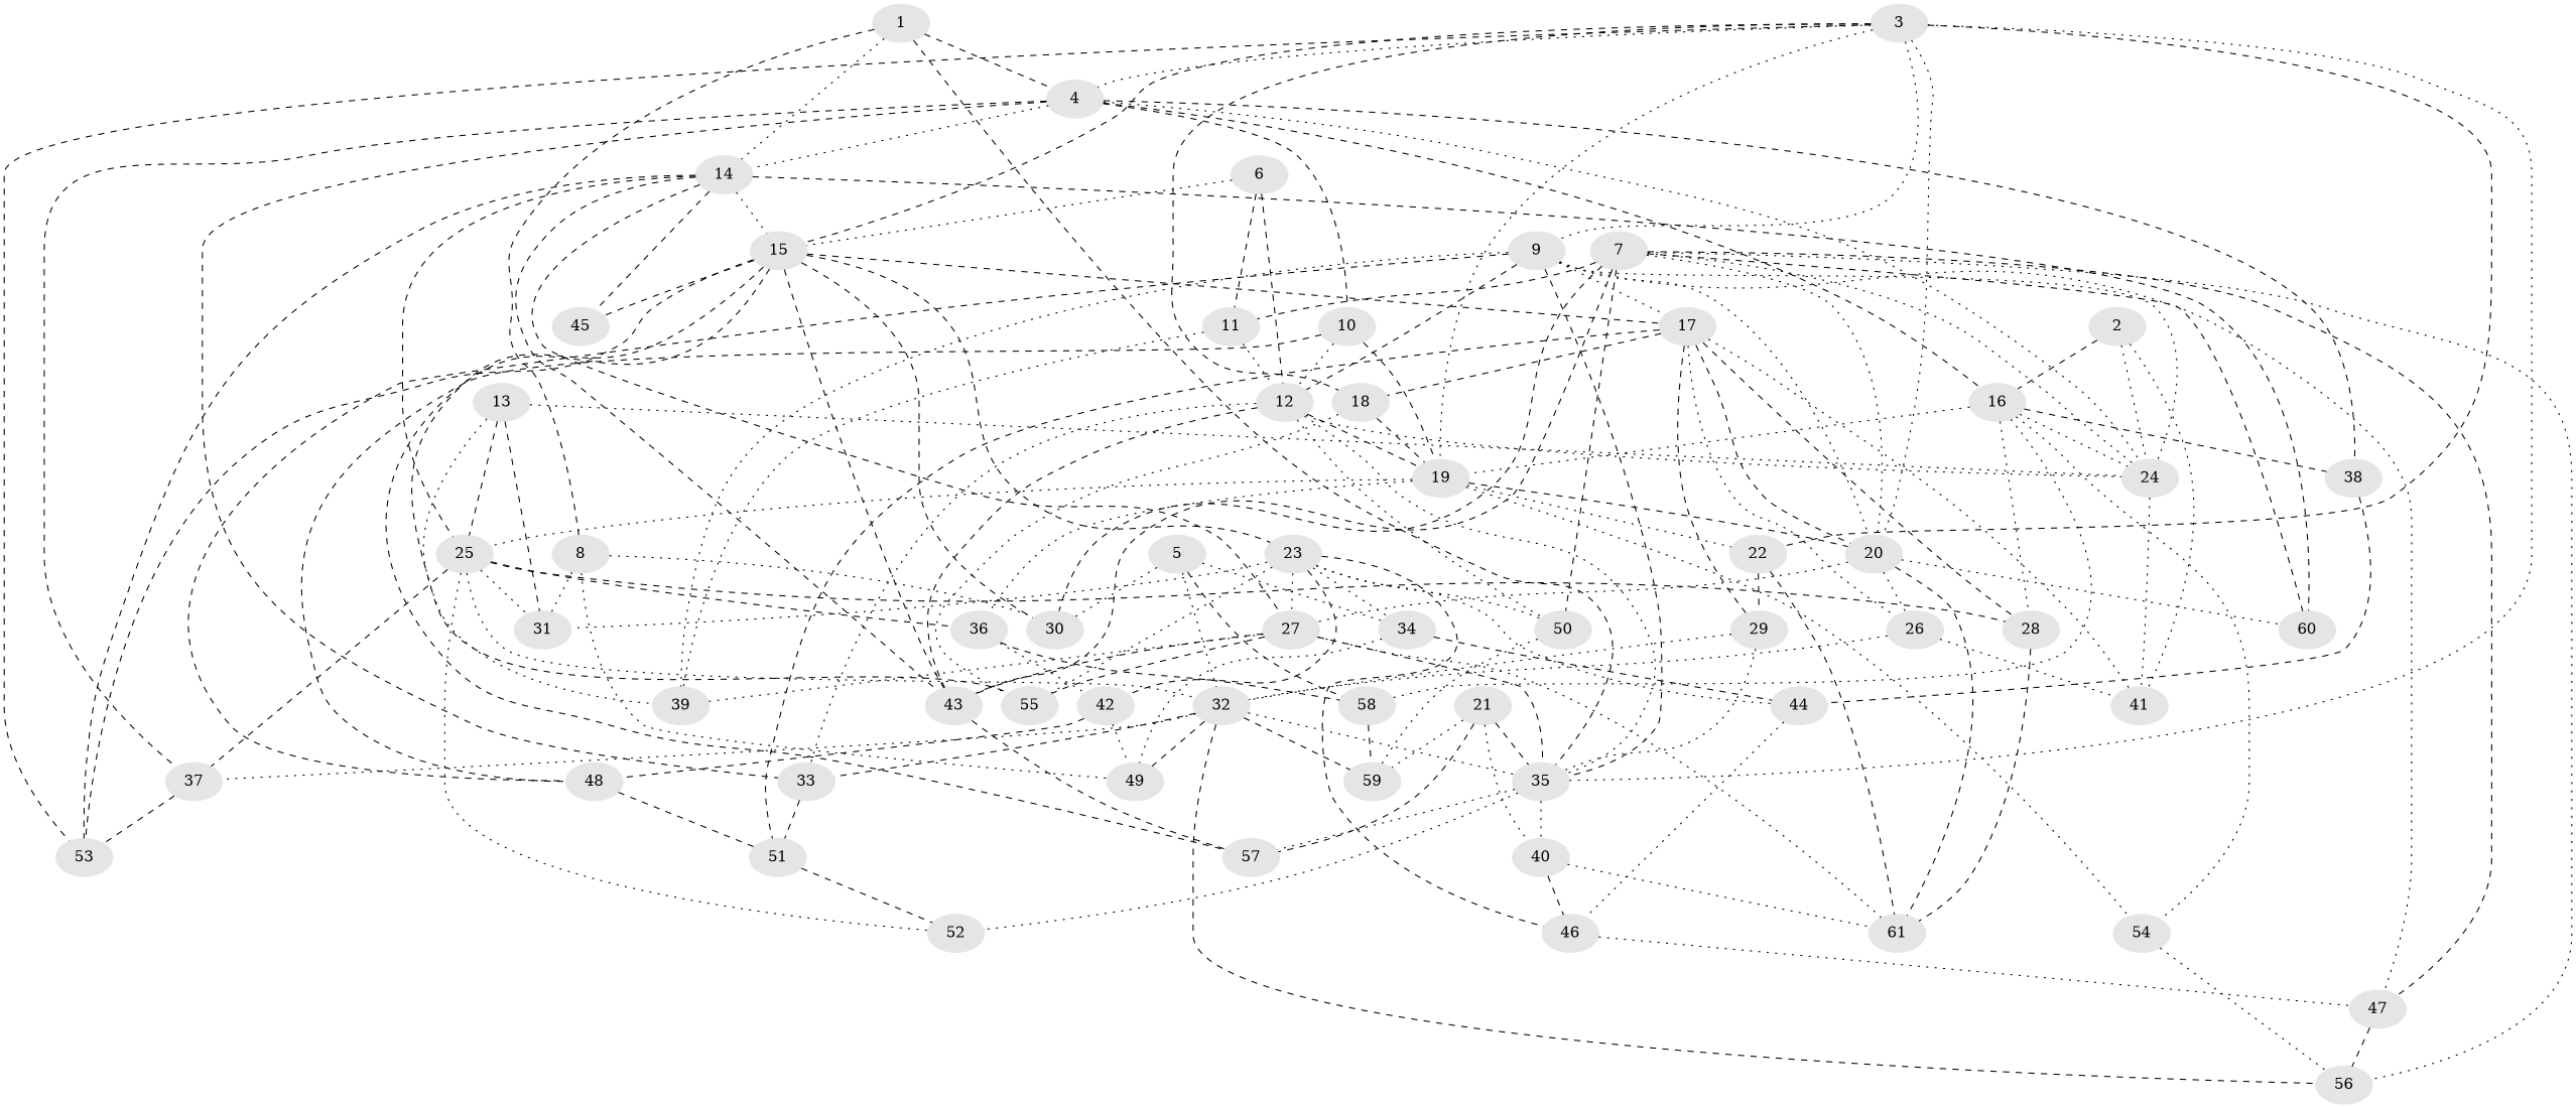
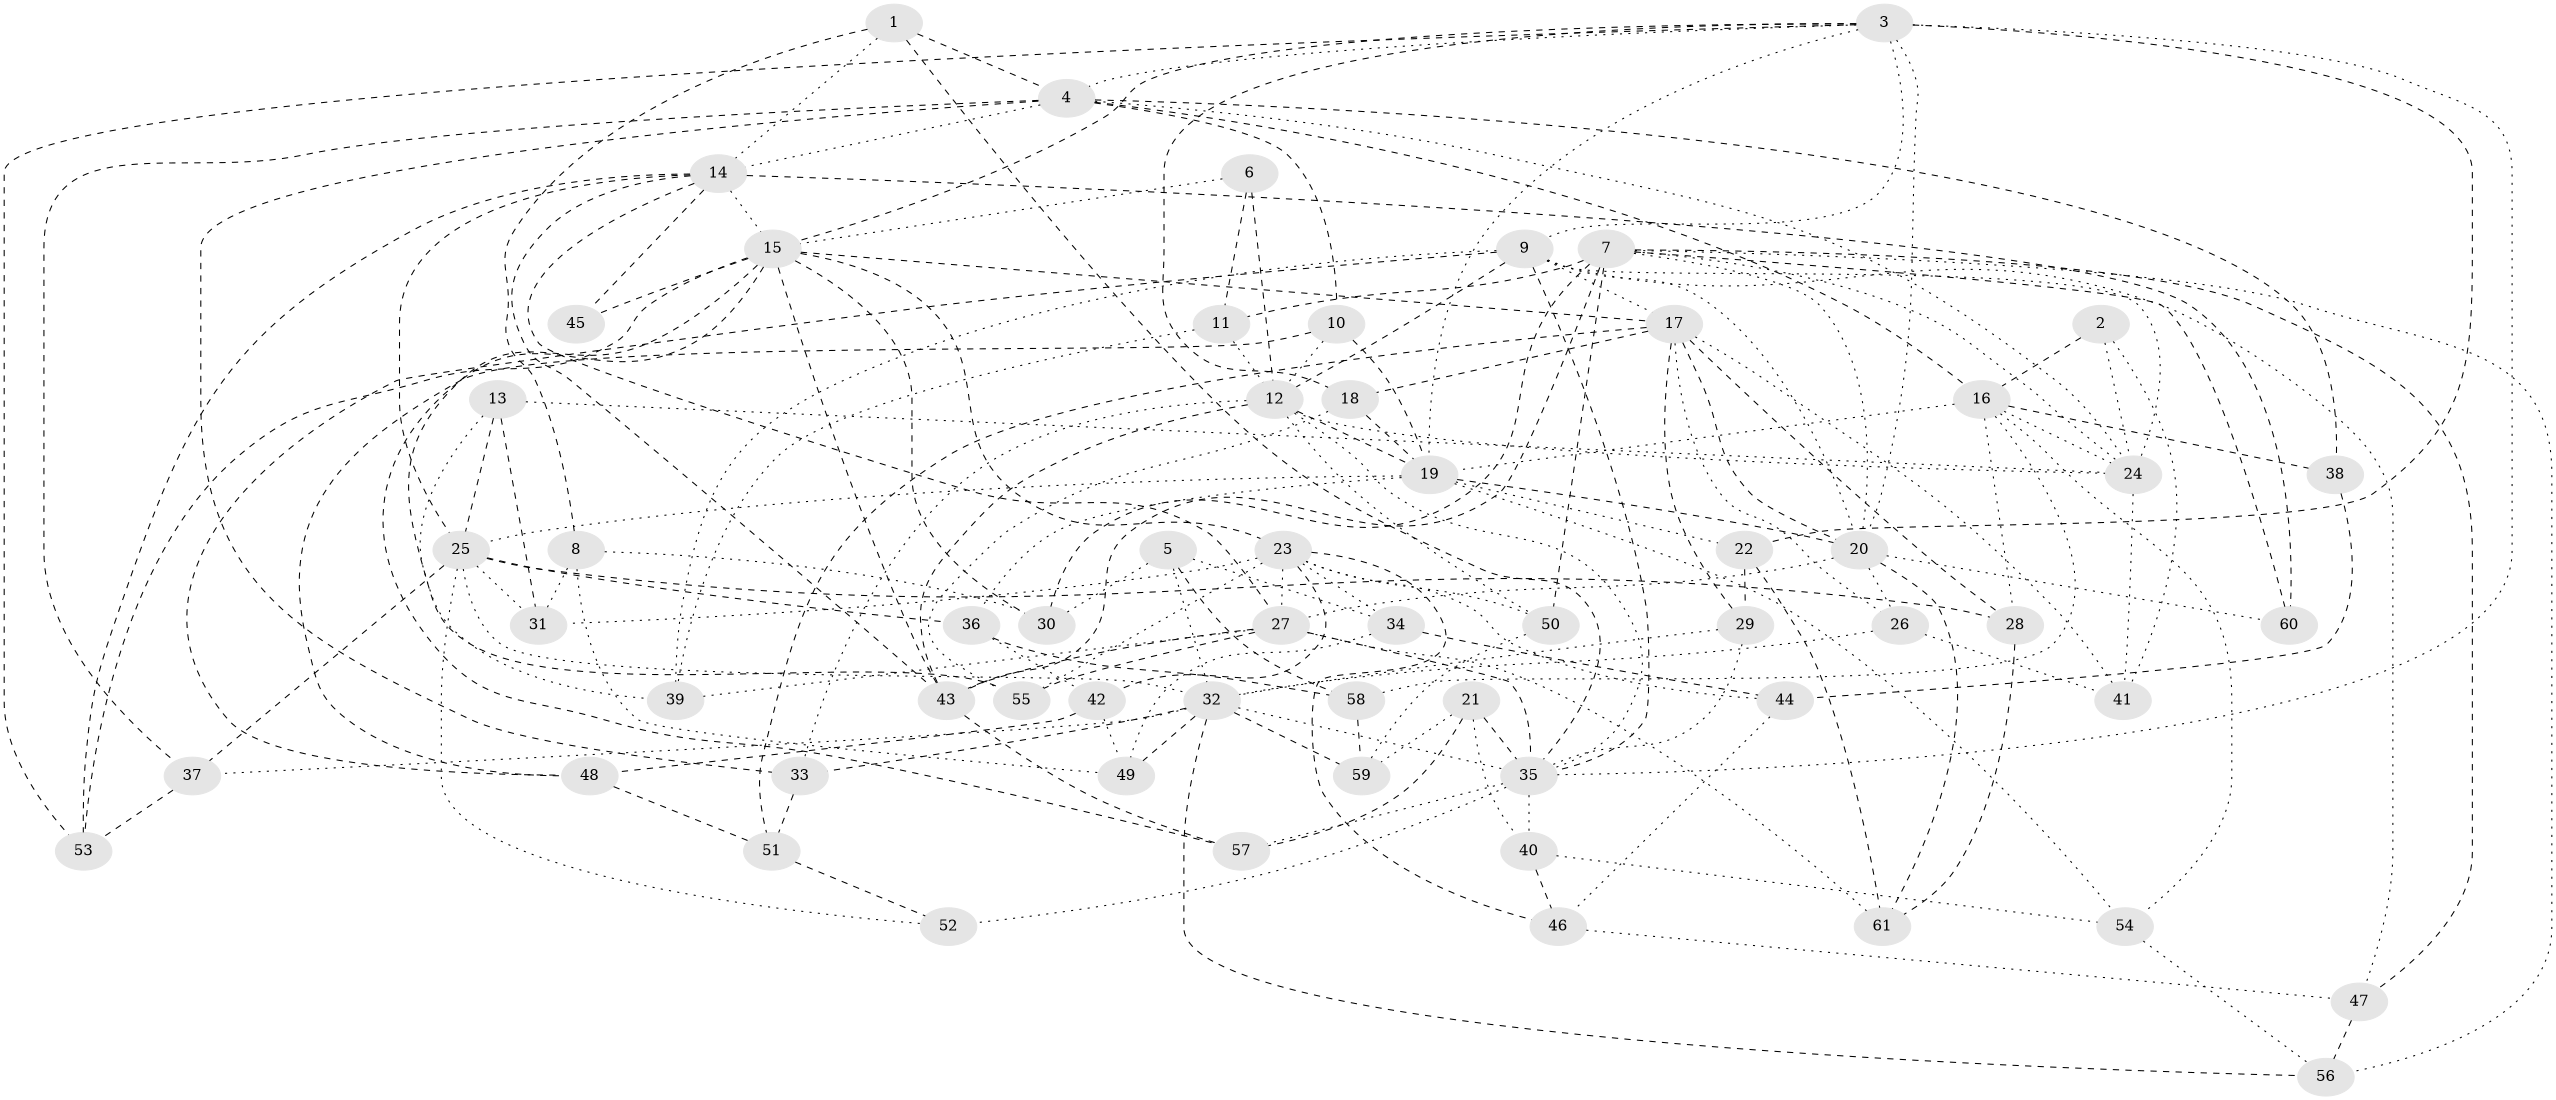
  graph {
    node [color=gray90 style=filled]
    edge [style=dashed weight=1.0]
    1
    4
    8
    14
    35
    16
    24
    10
    33
    37
    38
    30
    31
    49
    15
    53
    43
    60
    25
    27
    45
    57
    40
    52
    2
    41
    19
    58
    28
    54
    3
    9
    18
    20
    22
    12
    47
    17
    39
    48
    23
    55
    36
    26
    61
    29
    51
    44
    5
    32
    34
    56
    59
    6
    11
    50
    7
    13
    42
    46
    21
    1 -- 4
    1 -- 8
    1 -- 14 [style=dotted]
    1 -- 35
    4 -- 14 [style=dotted]
    4 -- 16 [weight=2.0]
    4 -- 24 [style=dotted]
    4 -- 10
    4 -- 33
    4 -- 37
    4 -- 38
    8 -- 30 [style=dotted]
    8 -- 31 [style=dotted]
    8 -- 49 [style=dotted]
    14 -- 15 [style=dotted weight=2.0]
    14 -- 53
    14 -- 43
    14 -- 60 [weight=2.0]
    14 -- 25 [weight=2.0]
    14 -- 27
    14 -- 45
    35 -- 57 [style=dotted]
    35 -- 40 [style=dotted]
    35 -- 52 [style=dotted weight=2.0]
    16 -- 24 [style=dotted weight=2.0]
    16 -- 38 [weight=2.0]
    16 -- 19 [style=dotted]
    16 -- 58 [style=dotted]
    16 -- 28 [style=dotted]
    16 -- 54 [style=dotted]
    24 -- 41 [style=dotted]
    10 -- 19
    10 -- 12 [style=dotted]
    10 -- 48
    33 -- 51
    37 -- 53
    38 -- 44
    15 -- 30
    15 -- 53
    15 -- 43
    15 -- 45
    15 -- 57
    15 -- 17
    15 -- 23
    15 -- 55
    43 -- 57
    25 -- 37
    25 -- 31 [style=dotted]
    25 -- 52 [style=dotted]
    25 -- 28
    25 -- 36
    25 -- 32 [style=dotted]
    27 -- 35
    27 -- 43
    27 -- 39 [style=dotted]
    27 -- 55
    27 -- 61 [style=dotted]
-   40 -- 61 [style=dotted]
+   40 -- 54 [style=dotted]
    40 -- 46
    2 -- 16 [weight=2.0]
    2 -- 24 [style=dotted]
    2 -- 41 [style=dotted]
    19 -- 25 [style=dotted]
    19 -- 54 [style=dotted]
    19 -- 20
    19 -- 22 [style=dotted]
    19 -- 36 [style=dotted]
    58 -- 59
    28 -- 61
    54 -- 56 [style=dotted]
    3 -- 4 [style=dotted]
    3 -- 35 [style=dotted]
    3 -- 15
    3 -- 53
    3 -- 19 [style=dotted]
    3 -- 9 [style=dotted]
    3 -- 18
    3 -- 20 [style=dotted weight=2.0]
    3 -- 22
    9 -- 35
    9 -- 24 [style=dotted]
    9 -- 20 [style=dotted]
    9 -- 12 [weight=2.0]
    9 -- 47 [style=dotted]
    9 -- 17 [style=dotted]
    9 -- 39 [style=dotted]
    9 -- 48
    18 -- 19
    18 -- 55 [style=dotted]
    20 -- 60 [style=dotted]
    20 -- 27 [style=dotted weight=2.0]
    20 -- 26 [style=dotted]
    20 -- 61
    22 -- 61
    22 -- 29
    12 -- 35 [style=dotted]
    12 -- 24 [style=dotted weight=2.0]
    12 -- 33 [style=dotted]
    12 -- 43
    12 -- 19
    12 -- 50 [style=dotted]
    47 -- 56
    17 -- 41 [style=dotted]
    17 -- 28
    17 -- 18
    17 -- 20 [weight=2.0]
    17 -- 26 [style=dotted]
    17 -- 29
    17 -- 51
    48 -- 51
    23 -- 31 [style=dotted]
    23 -- 27 [style=dotted weight=2.0]
    23 -- 55 [style=dotted]
    23 -- 44 [style=dotted]
    23 -- 34 [style=dotted]
    23 -- 50 [style=dotted]
    23 -- 42
    23 -- 46
    36 -- 58
    36 -- 42 [style=dotted]
    26 -- 41 [style=dotted]
    26 -- 32 [style=dotted]
    29 -- 35 [style=dotted]
    29 -- 32 [style=dotted]
    51 -- 52
    44 -- 46 [style=dotted]
    5 -- 30 [style=dotted]
    5 -- 58
    5 -- 32 [style=dotted]
    5 -- 34 [style=dotted]
    32 -- 35 [style=dotted]
    32 -- 33
    32 -- 37 [style=dotted]
    32 -- 49
    32 -- 56
    32 -- 59
    34 -- 49 [style=dotted]
    34 -- 44
    6 -- 15 [style=dotted]
    6 -- 12 [weight=2.0]
    6 -- 11
    11 -- 12 [style=dotted]
    11 -- 39 [style=dotted]
    50 -- 59 [style=dotted]
    7 -- 24 [style=dotted]
    7 -- 30
    7 -- 43 [weight=3.0]
    7 -- 60
    7 -- 20 [style=dotted]
    7 -- 47
    7 -- 56 [style=dotted]
    7 -- 11
    7 -- 50
    13 -- 24 [style=dotted]
    13 -- 31
    13 -- 25
    13 -- 39 [style=dotted]
    42 -- 49 [style=dotted]
    42 -- 48
    46 -- 47 [style=dotted]
    21 -- 35
    21 -- 57
    21 -- 40 [style=dotted]
    21 -- 59 [style=dotted]
  }
